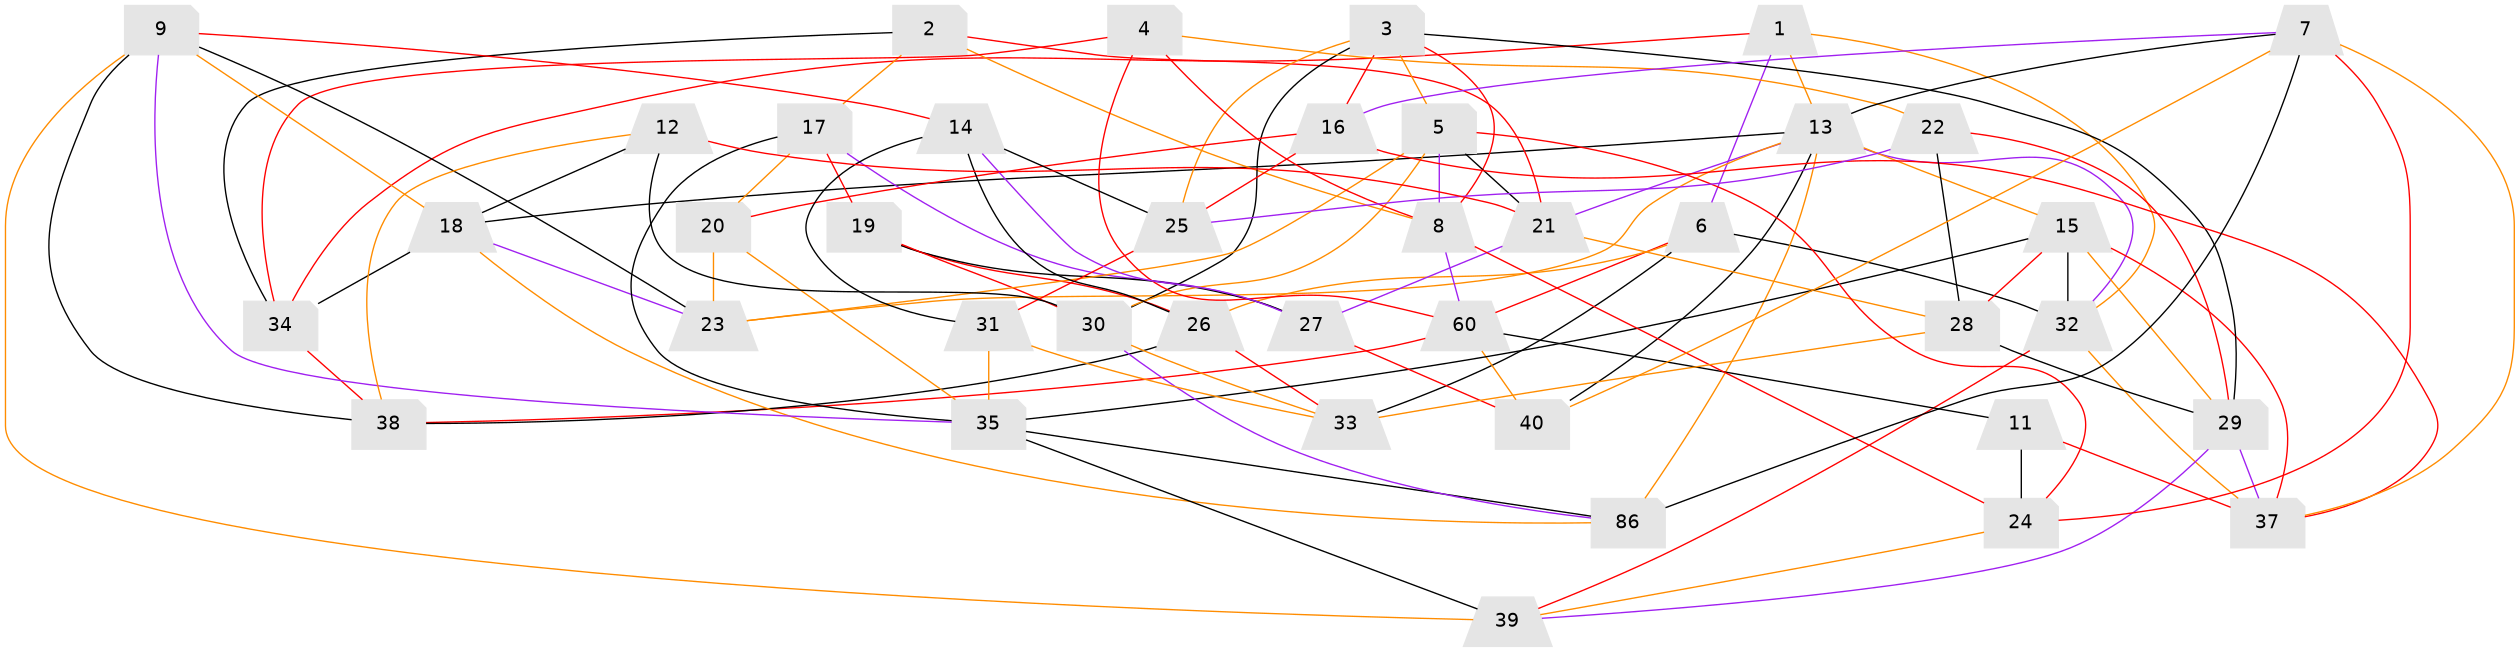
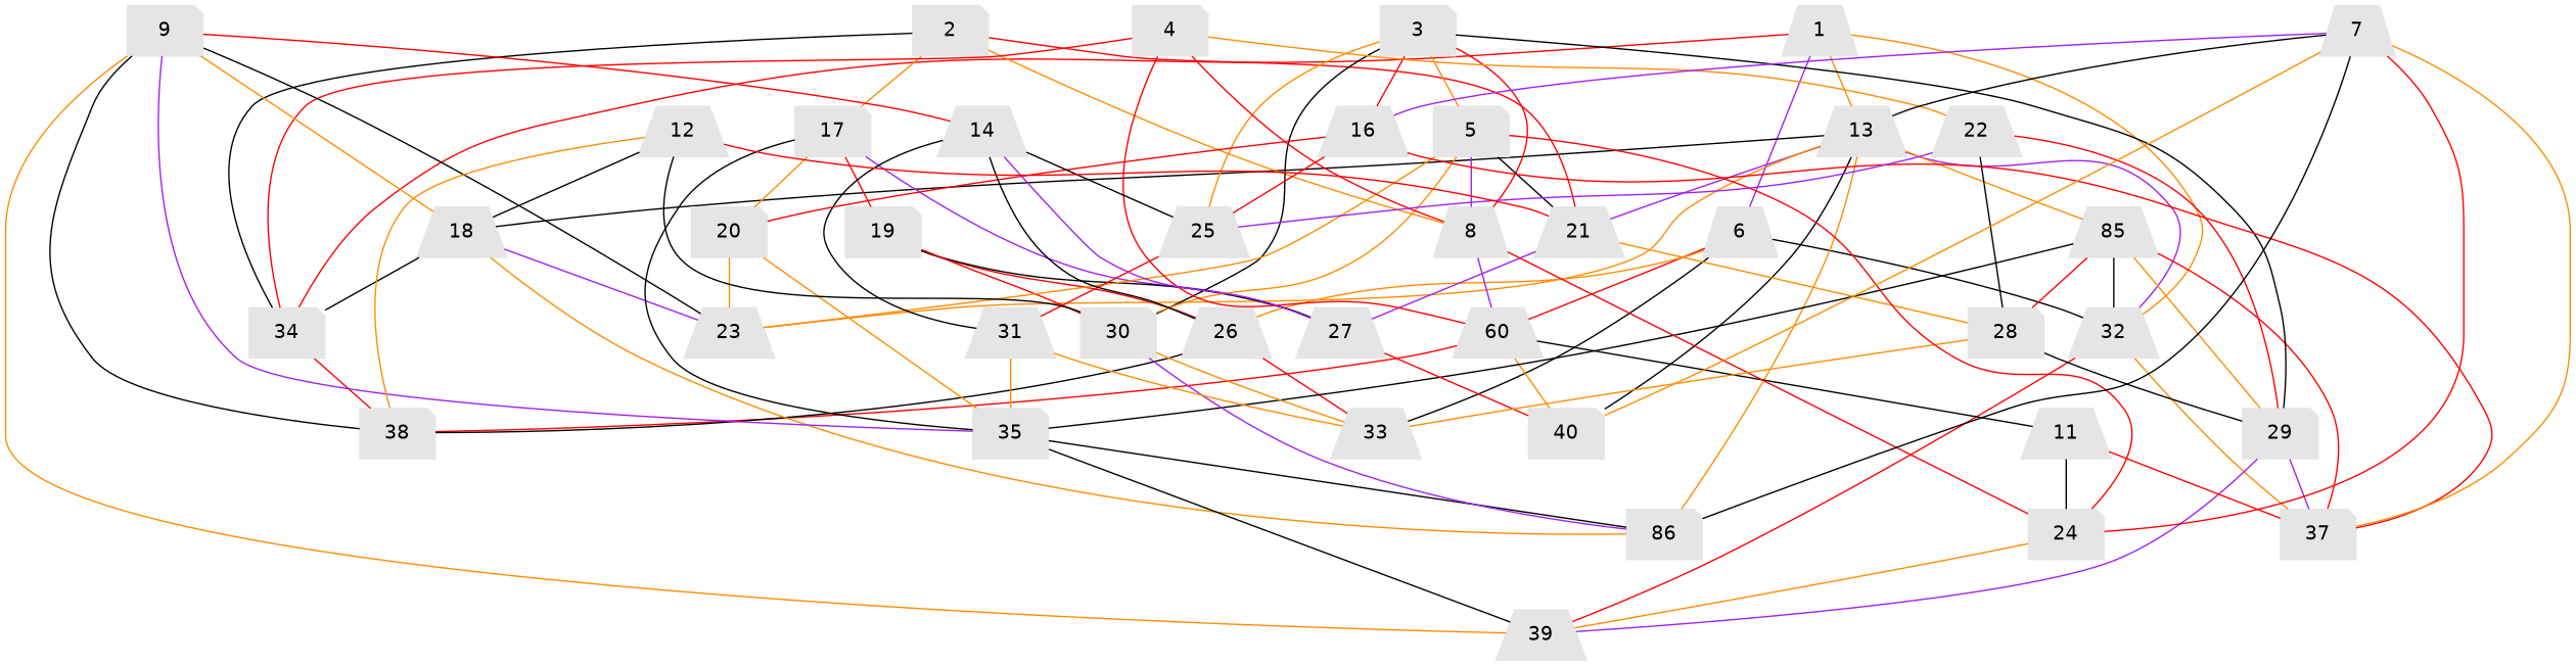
  graph {
    fontname="DejaVu Sans"
    node [color=gray90 fontname="DejaVu Sans" shape=trapezium style=filled]
    edge [color=darkorange fontname="DejaVu Sans" weight=1.0]
    1
    6
    13
    32
    34 [shape=note]
    n6 [label=60]
    26
    33
    21
    23
    n11 [label=86 shape=note]
    40 [shape=note]
    18
-   15
+   15 [label=85]
    37 [shape=note]
    39
    38 [shape=note]
    2 [shape=note]
    8
    17 [shape=note]
    24 [shape=note]
    35 [shape=note]
    27
    20 [shape=note]
    19 [shape=note]
    28 [shape=note]
    3 [shape=note]
    5 [shape=note]
    16
    25
    29 [shape=note]
    30 [shape=note]
    31
    4 [shape=note]
    22
    11
    7
    9 [shape=note]
    14
    12
    1 -- 6 [color=purple]
    1 -- 13
    1 -- 32
    1 -- 34 [color=red]
    6 -- 32 [color=black]
    6 -- n6 [color=red]
    6 -- 26
    6 -- 33 [color=black weight=2.0]
    13 -- 32 [color=purple]
    13 -- 21 [color=purple]
    13 -- 23
    13 -- n11 [weight=2.0]
    13 -- 40 [color=black]
    13 -- 18 [color=black]
    13 -- 15
    32 -- 37
    32 -- 39 [color=red]
    34 -- 38 [color=red]
    n6 -- 40
    n6 -- 38 [color=red]
    n6 -- 11 [color=black]
    26 -- 33 [color=red]
    26 -- 38 [color=black weight=2.0]
    21 -- 27 [color=purple]
    21 -- 28
    18 -- 34 [color=black]
    18 -- 23 [color=purple]
    18 -- n11
    15 -- 32 [color=black]
    15 -- 37 [color=red]
    15 -- 35 [color=black]
    15 -- 28 [color=red]
    15 -- 29
    2 -- 34 [color=black]
    2 -- 21 [color=red]
    2 -- 8
    2 -- 17
    8 -- n6 [color=purple]
    8 -- 24 [color=red]
    17 -- 35 [color=black]
    17 -- 27 [color=purple]
    17 -- 20 [weight=2.0]
    17 -- 19 [color=red]
    24 -- 39
    35 -- n11 [color=black]
    35 -- 39 [color=black weight=2.0]
    27 -- 40 [color=red]
    20 -- 23 [weight=2.0]
    20 -- 35 [weight=2.0]
    19 -- 26 [color=red]
    19 -- 27 [color=black]
    19 -- 30 [color=red]
    28 -- 33
    28 -- 29 [color=black]
    3 -- 8 [color=red]
    3 -- 5
    3 -- 16 [color=red]
    3 -- 25
    3 -- 29 [color=black]
    3 -- 30 [color=black]
    5 -- 21 [color=black]
    5 -- 23
    5 -- 8 [color=purple]
    5 -- 24 [color=red]
    5 -- 30
    16 -- 37 [color=red]
    16 -- 20 [color=red weight=2.0]
    16 -- 25 [color=red]
    25 -- 31 [color=red weight=2.0]
    29 -- 37 [color=purple]
    29 -- 39 [color=purple]
    30 -- 33
    30 -- n11 [color=purple]
    31 -- 33
    31 -- 35 [weight=2.0]
    4 -- 34 [color=red weight=2.0]
    4 -- n6 [color=red]
    4 -- 8 [color=red]
    4 -- 22 [weight=2.0]
    22 -- 28 [color=black weight=2.0]
    22 -- 25 [color=purple]
    22 -- 29 [color=red]
    11 -- 37 [color=red]
    11 -- 24 [color=black weight=2.0]
    7 -- 13 [color=black]
    7 -- n11 [color=black]
    7 -- 40
    7 -- 37
    7 -- 24 [color=red]
    7 -- 16 [color=purple]
    9 -- 23 [color=black]
    9 -- 18
    9 -- 39
    9 -- 38 [color=black]
    9 -- 35 [color=purple]
    9 -- 14 [color=red]
    14 -- 26 [color=black]
    14 -- 27 [color=purple weight=2.0]
    14 -- 25 [color=black]
    14 -- 31 [color=black]
    12 -- 21 [color=red]
    12 -- 18 [color=black]
    12 -- 38
    12 -- 30 [color=black]
  }
